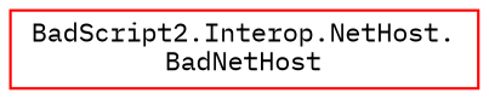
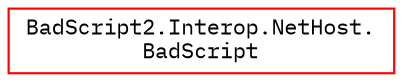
  digraph {
    rankdir=LR
    fontname="IBM Plex Mono"
-   n1 [color=red fillcolor=white fontname="IBM Plex Mono" fontsize=10 height=0.2 label="BadScript2.Interop.NetHost.\lBadNetHost" shape=box style=filled width=0.4]
+   n1 [color=red fillcolor=white fontname="IBM Plex Mono" fontsize=10 height=0.2 label="BadScript2.Interop.NetHost.\lBadScript" shape=box style=filled width=0.4]
  }
